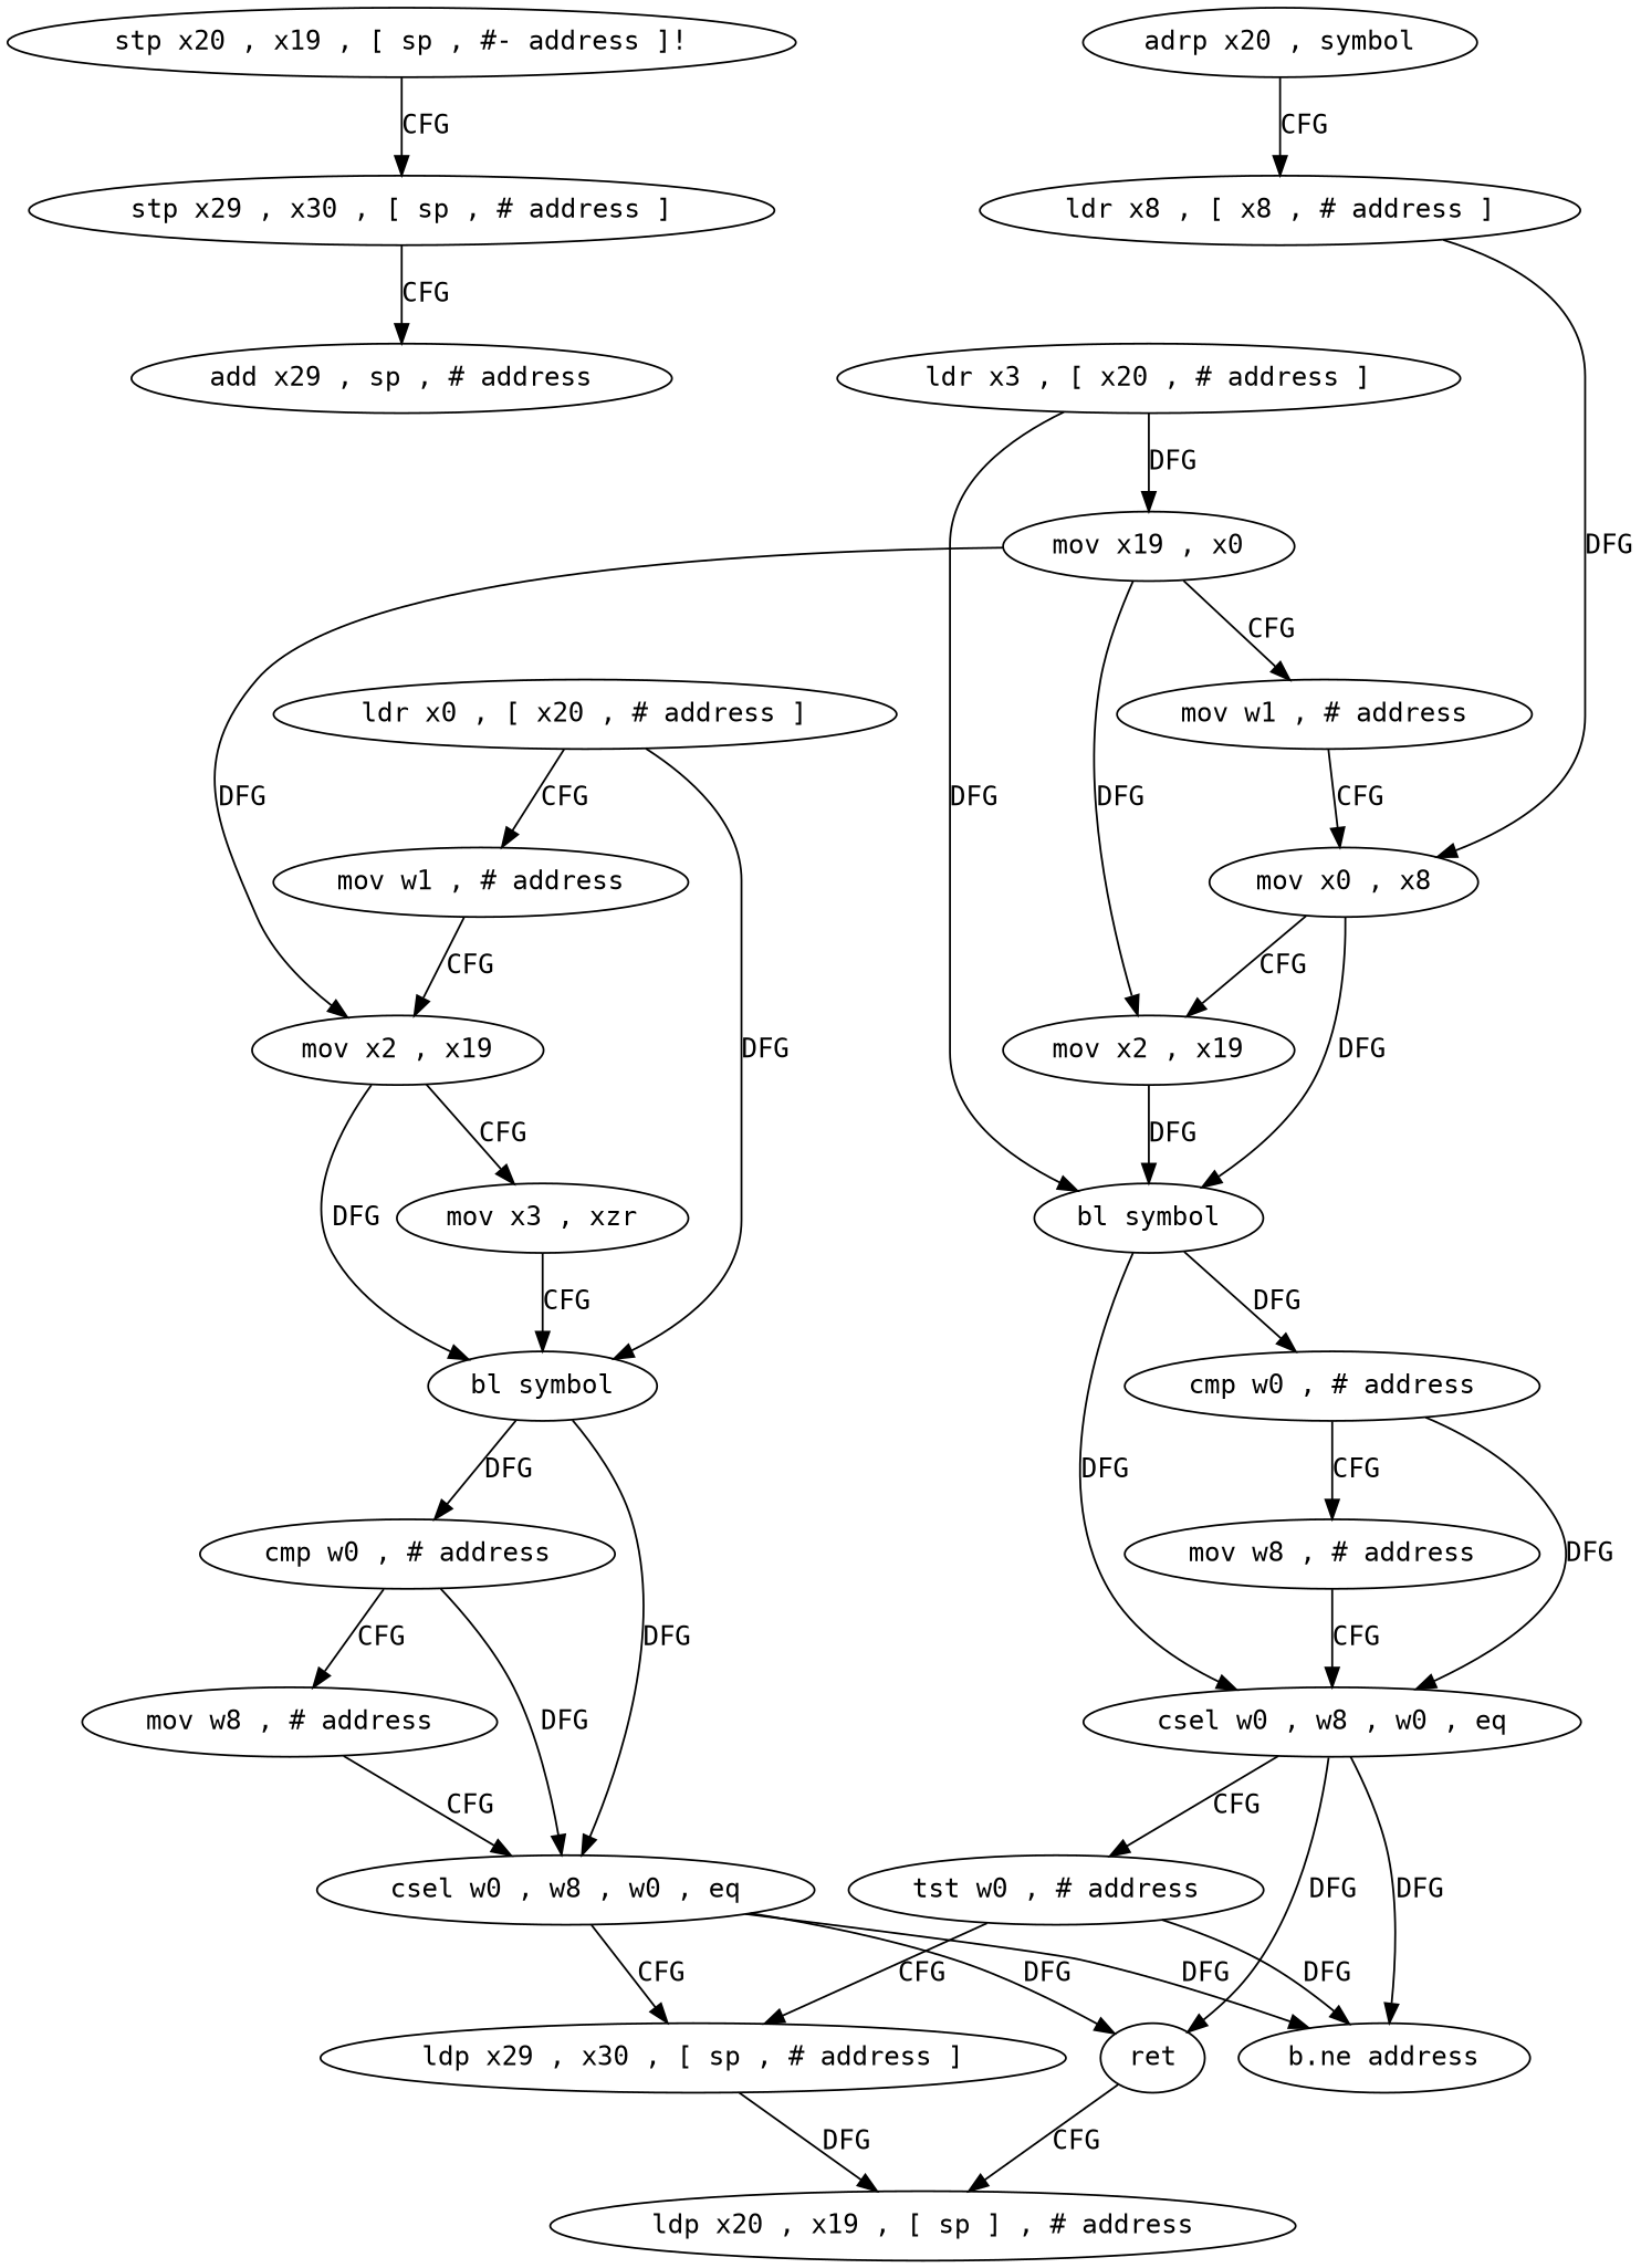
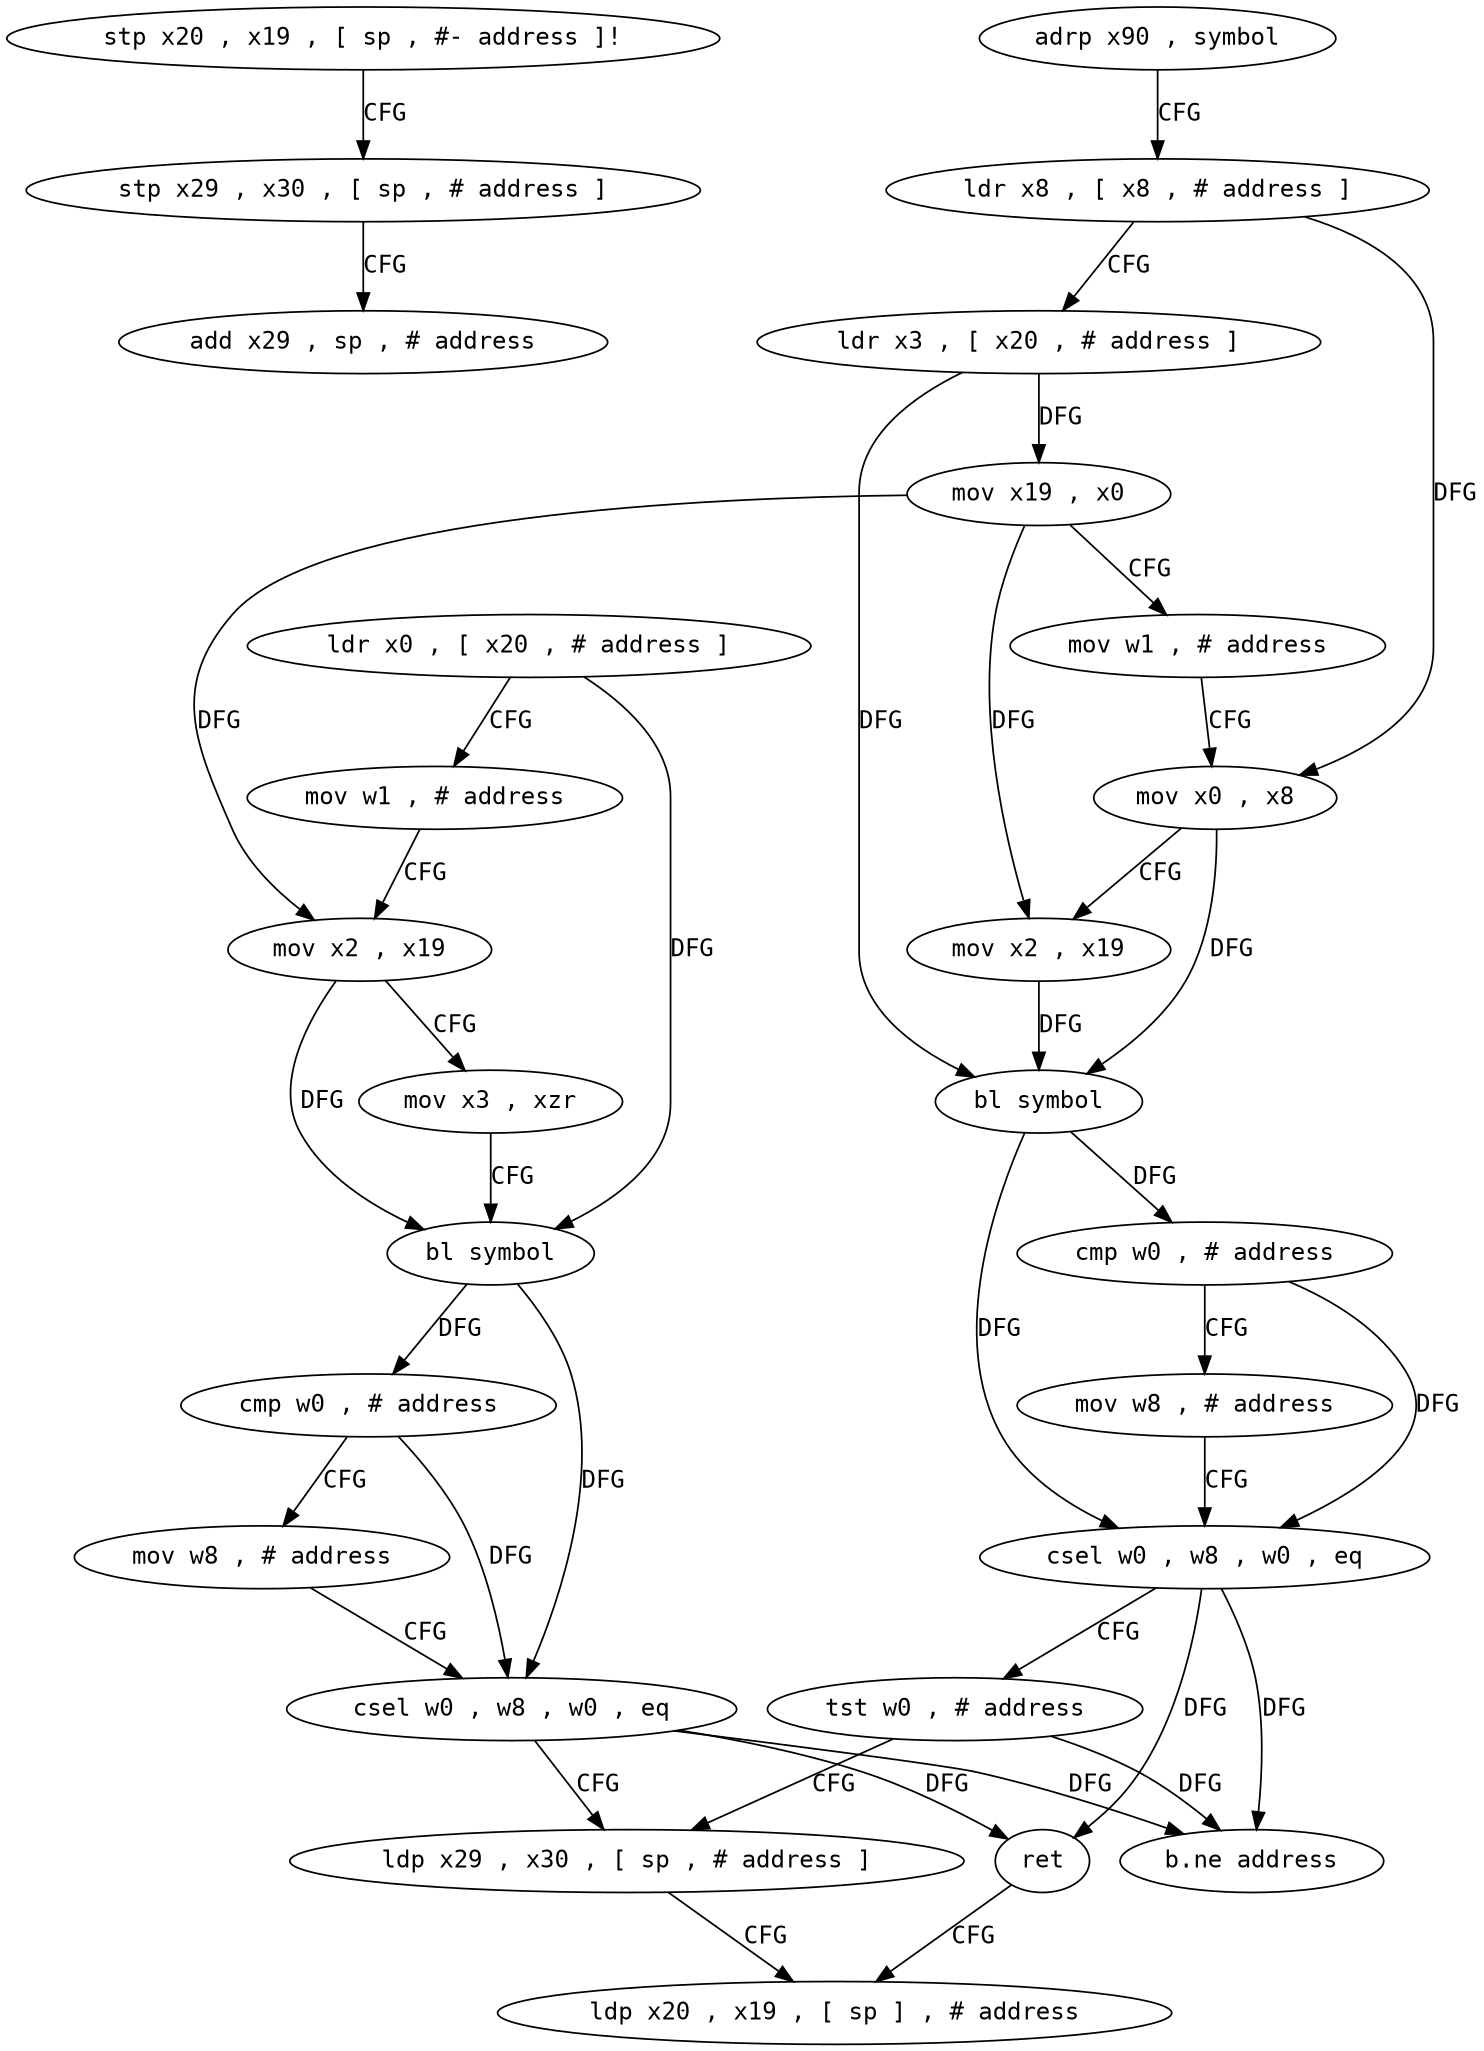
  digraph {
    fontname="DejaVu Sans Mono"
    node [fontname="DejaVu Sans Mono"]
    edge [fontname="DejaVu Sans Mono"]
    n1 [label="stp x20 , x19 , [ sp , #- address ]!"]
    n2 [label="stp x29 , x30 , [ sp , # address ]"]
    n3 [label="add x29 , sp , # address"]
-   n4 [label="adrp x20 , symbol"]
+   n4 [label="adrp x90 , symbol"]
    n5 [label="ldr x8 , [ x8 , # address ]"]
    n6 [label="ldr x3 , [ x20 , # address ]"]
    n7 [label="mov x0 , x8"]
    n8 [label="mov x19 , x0"]
    n9 [label="bl symbol"]
    n10 [label="mov x2 , x19"]
    n11 [label="mov w1 , # address"]
    n12 [label="mov x2 , x19"]
    n13 [label="cmp w0 , # address"]
    n14 [label="csel w0 , w8 , w0 , eq"]
    n15 [label="bl symbol"]
    n16 [label="mov x3 , xzr"]
    n17 [label="mov w8 , # address"]
    n18 [label="tst w0 , # address"]
    n19 [label="b.ne address"]
    n20 [label=ret]
    n21 [label="ldp x29 , x30 , [ sp , # address ]"]
    n22 [label="ldp x20 , x19 , [ sp ] , # address"]
    n23 [label="ldr x0 , [ x20 , # address ]"]
    n24 [label="mov w1 , # address"]
    n25 [label="cmp w0 , # address"]
    n26 [label="csel w0 , w8 , w0 , eq"]
    n27 [label="mov w8 , # address"]
    n1 -> n2 [label=CFG]
    n2 -> n3 [label=CFG]
    n4 -> n5 [label=CFG]
+   n5 -> n6 [label=CFG]
    n5 -> n7 [label=DFG]
    n6 -> n8 [label=DFG]
    n6 -> n9 [label=DFG]
    n7 -> n9 [label=DFG]
    n7 -> n10 [label=CFG]
    n8 -> n10 [label=DFG]
    n8 -> n11 [label=CFG]
    n8 -> n12 [label=DFG]
    n9 -> n13 [label=DFG]
    n9 -> n14 [label=DFG]
    n10 -> n9 [label=DFG]
    n11 -> n7 [label=CFG]
    n12 -> n15 [label=DFG]
    n12 -> n16 [label=CFG]
    n13 -> n14 [label=DFG]
    n13 -> n17 [label=CFG]
    n14 -> n18 [label=CFG]
    n14 -> n19 [label=DFG]
    n14 -> n20 [label=DFG]
    n15 -> n25 [label=DFG]
    n15 -> n26 [label=DFG]
    n16 -> n15 [label=CFG]
    n17 -> n14 [label=CFG]
    n18 -> n19 [label=DFG]
    n18 -> n21 [label=CFG]
    n20 -> n22 [label=CFG]
-   n21 -> n22 [label=DFG]
+   n21 -> n22 [label=CFG]
    n23 -> n15 [label=DFG]
    n23 -> n24 [label=CFG]
    n24 -> n12 [label=CFG]
    n25 -> n26 [label=DFG]
    n25 -> n27 [label=CFG]
    n26 -> n19 [label=DFG]
    n26 -> n20 [label=DFG]
    n26 -> n21 [label=CFG]
    n27 -> n26 [label=CFG]
  }
